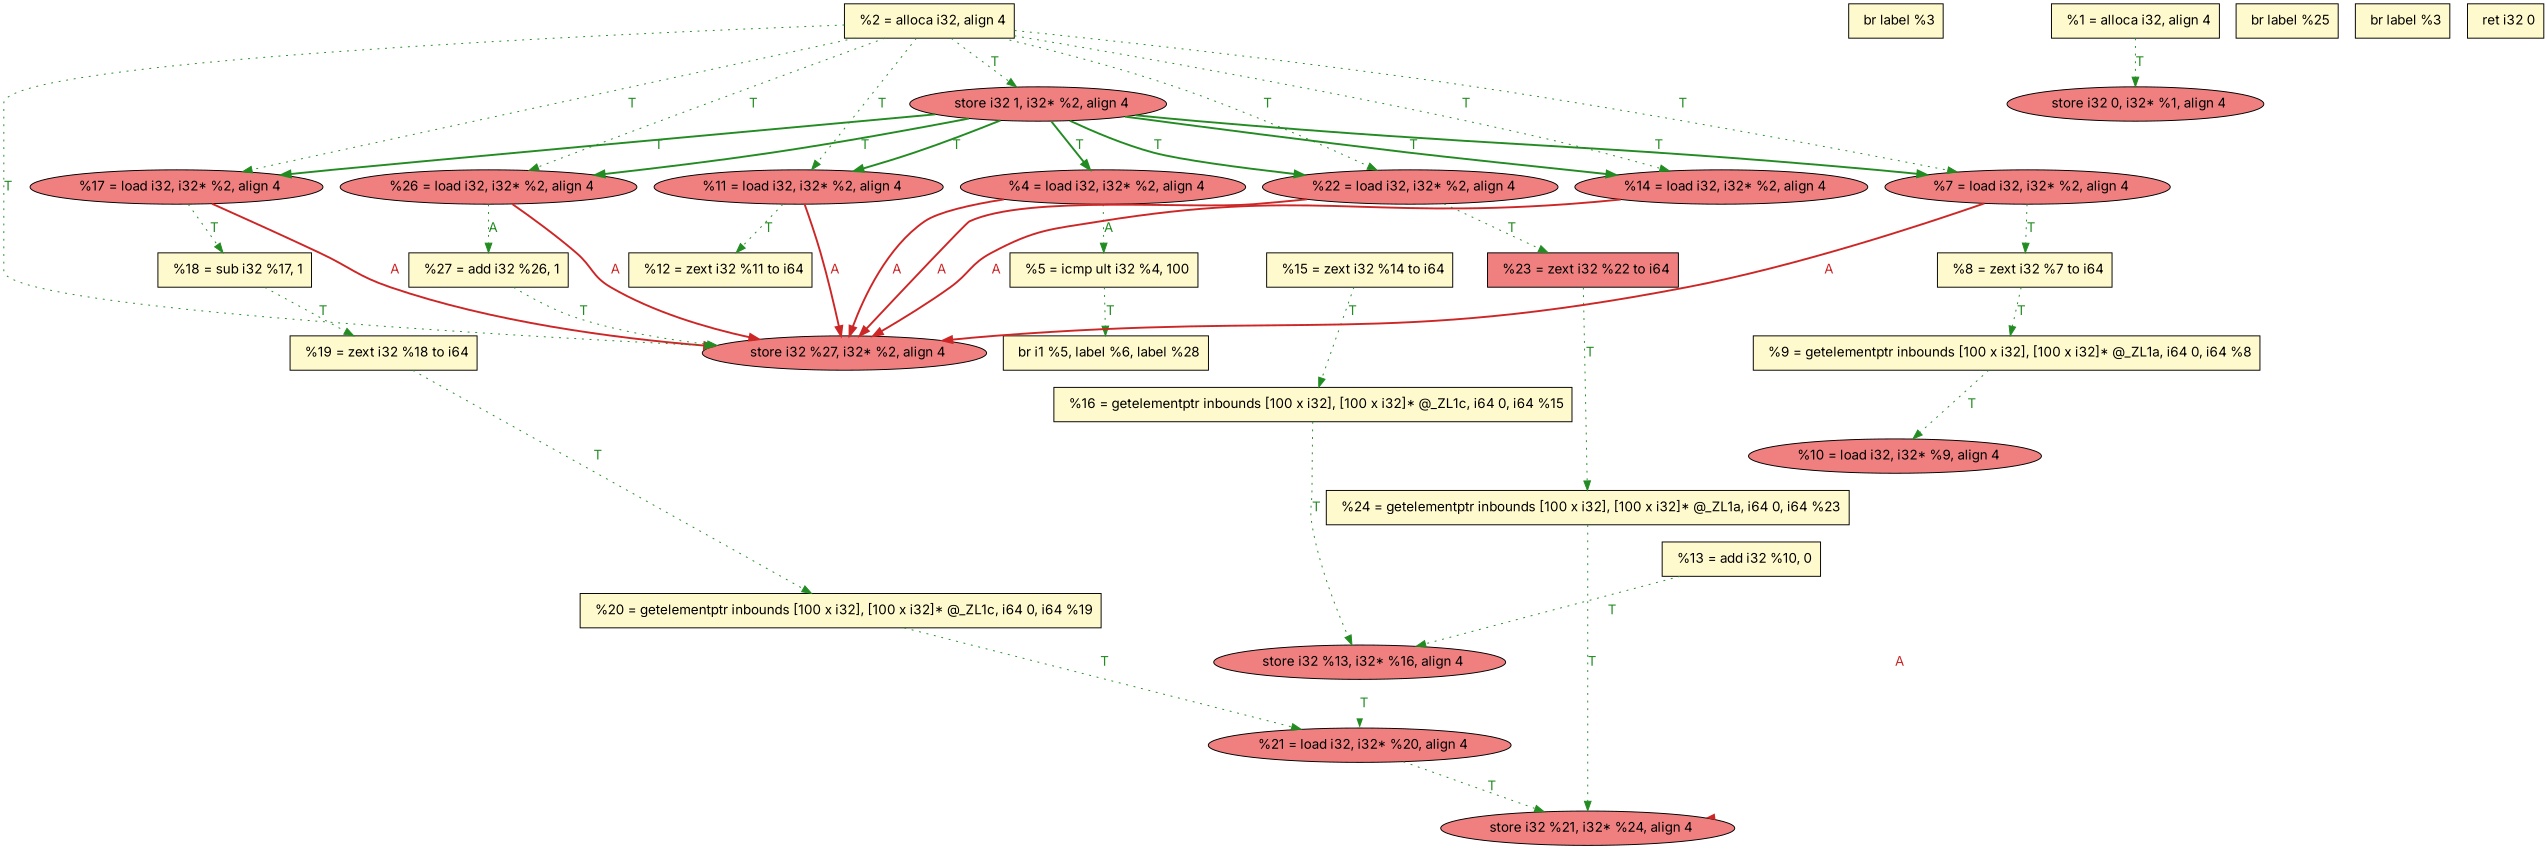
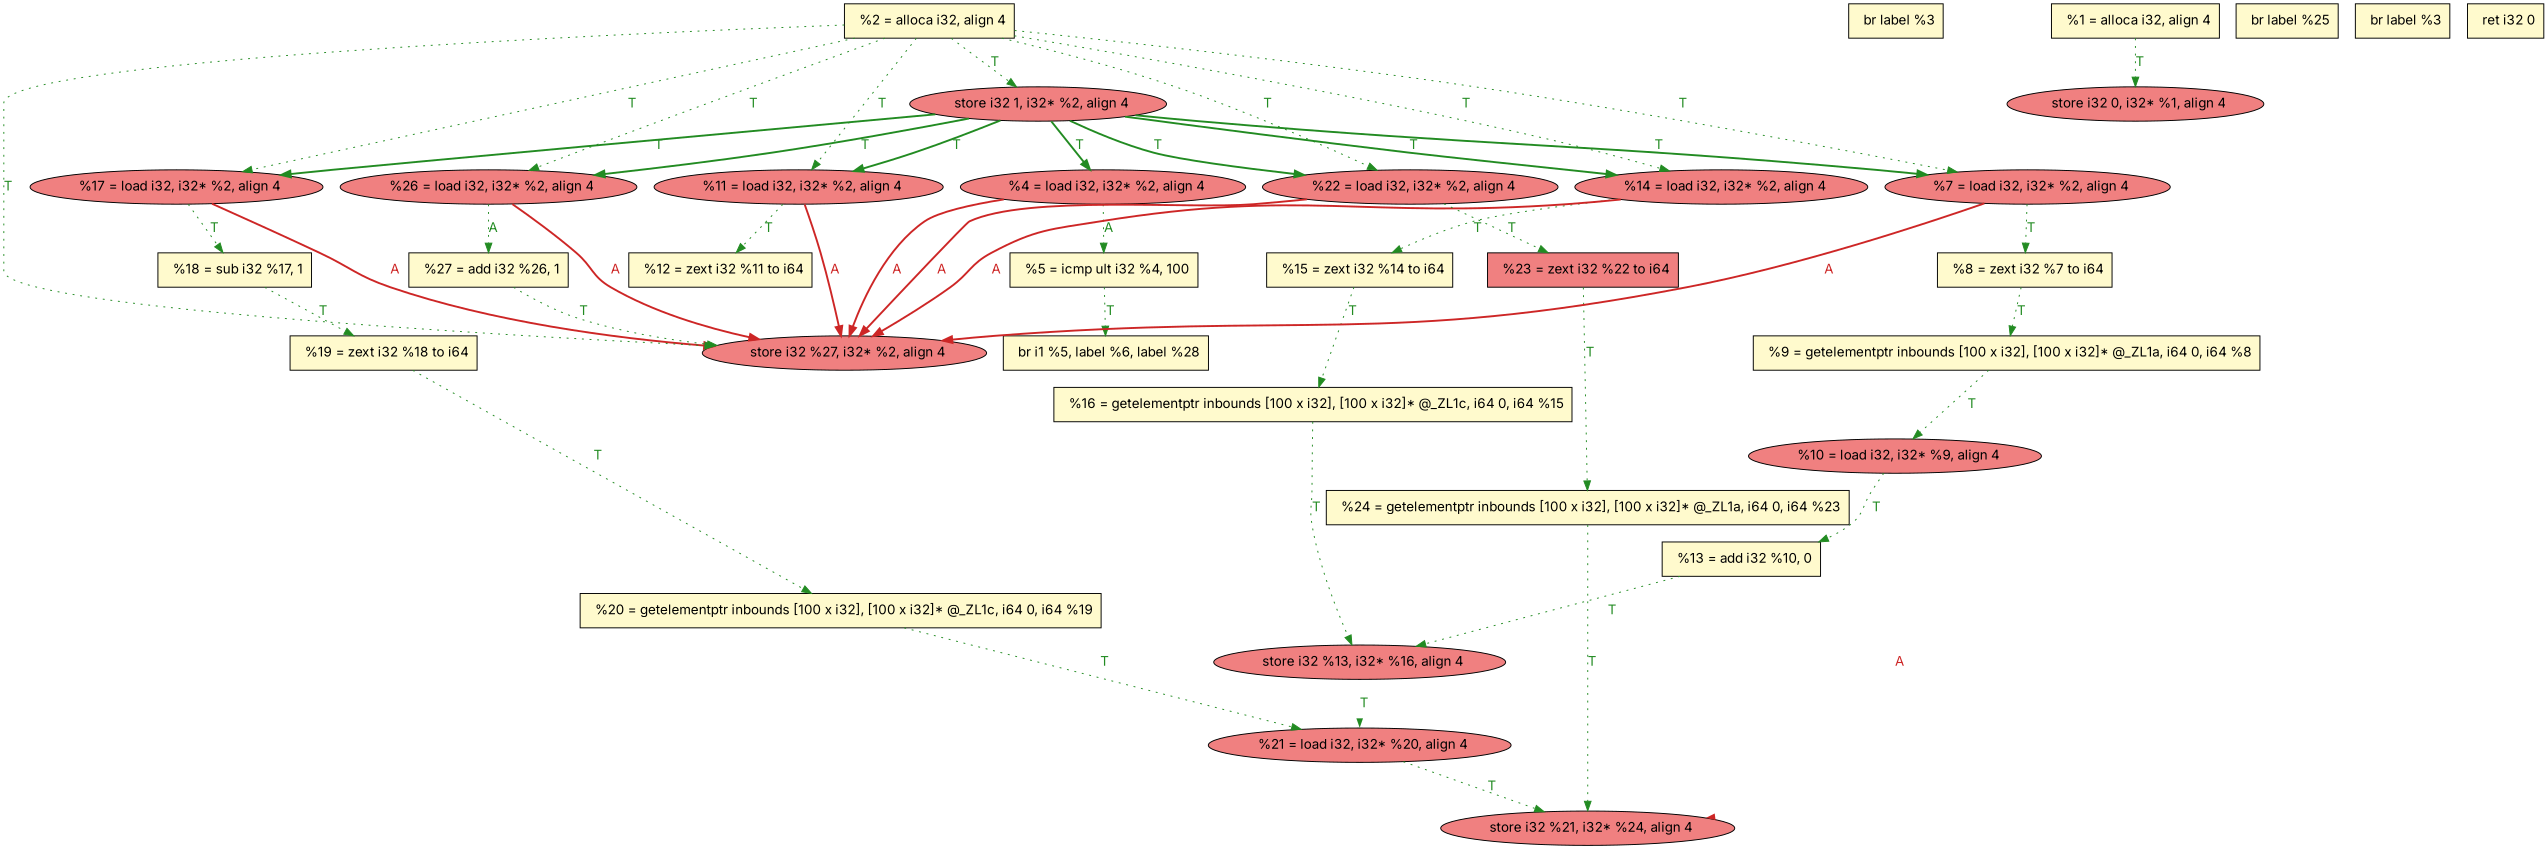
  digraph {
    fontname=Inter
    node [fillcolor=lemonchiffon fontname=Inter shape=rectangle style=filled]
    edge [color=forestgreen fontcolor=forestgreen fontname=Inter penwidth=1.0 style=dotted]
    n1 [label="  %15 = zext i32 %14 to i64"]
    n2 [label="  %16 = getelementptr inbounds [100 x i32], [100 x i32]* @_ZL1c, i64 0, i64 %15"]
    n3 [fillcolor=lightcoral label="  store i32 %13, i32* %16, align 4" shape=ellipse]
    n4 [fillcolor=lightcoral label="  %17 = load i32, i32* %2, align 4" shape=ellipse]
    n5 [fillcolor=lightcoral label="  store i32 %27, i32* %2, align 4" shape=ellipse]
    n6 [label="  %18 = sub i32 %17, 1"]
    n7 [label="  %19 = zext i32 %18 to i64"]
    n8 [label="  br label %3"]
    n9 [fillcolor=lightcoral label="  %11 = load i32, i32* %2, align 4" shape=ellipse]
    n10 [label="  %12 = zext i32 %11 to i64"]
    n11 [fillcolor=lightcoral label="  %21 = load i32, i32* %20, align 4" shape=ellipse]
    n12 [fillcolor=lightcoral label="  store i32 %21, i32* %24, align 4" shape=ellipse]
    n13 [fillcolor=lightcoral label="  %23 = zext i32 %22 to i64"]
    n14 [label="  %24 = getelementptr inbounds [100 x i32], [100 x i32]* @_ZL1a, i64 0, i64 %23"]
    n15 [label="  %27 = add i32 %26, 1"]
    n16 [fillcolor=lightcoral label="  %4 = load i32, i32* %2, align 4" shape=ellipse]
    n17 [label="  %5 = icmp ult i32 %4, 100"]
    n18 [label="  br i1 %5, label %6, label %28"]
    n19 [label="  %1 = alloca i32, align 4"]
    n20 [fillcolor=lightcoral label="  store i32 0, i32* %1, align 4" shape=ellipse]
    n21 [fillcolor=lightcoral label="  store i32 1, i32* %2, align 4" shape=ellipse]
    n22 [fillcolor=lightcoral label="  %14 = load i32, i32* %2, align 4" shape=ellipse]
    n23 [fillcolor=lightcoral label="  %26 = load i32, i32* %2, align 4" shape=ellipse]
    n24 [fillcolor=lightcoral label="  %22 = load i32, i32* %2, align 4" shape=ellipse]
    n25 [fillcolor=lightcoral label="  %7 = load i32, i32* %2, align 4" shape=ellipse]
    n26 [label="  %8 = zext i32 %7 to i64"]
    n27 [label="  br label %25"]
    n28 [label="  %20 = getelementptr inbounds [100 x i32], [100 x i32]* @_ZL1c, i64 0, i64 %19"]
    n29 [label="  %9 = getelementptr inbounds [100 x i32], [100 x i32]* @_ZL1a, i64 0, i64 %8"]
    n30 [fillcolor=lightcoral label="  %10 = load i32, i32* %9, align 4" shape=ellipse]
    n31 [label="  %13 = add i32 %10, 0"]
    n32 [label="  %2 = alloca i32, align 4"]
    n33 [label="  br label %3"]
    n34 [label="  ret i32 0"]
    n1 -> n2 [label=T]
    n2 -> n3 [label=T]
    n3 -> n11 [label=T penwidth=0.0 style=solid]
    n4 -> n5 [color=firebrick3 fontcolor=firebrick3 label=A penwidth=2.0 style=solid]
    n4 -> n6 [label=T]
    n6 -> n7 [label=T]
    n7 -> n28 [label=T]
    n9 -> n5 [color=firebrick3 fontcolor=firebrick3 label=A penwidth=2.0 style=solid]
    n9 -> n10 [label=T]
    n11 -> n12 [label=T]
    n13 -> n14 [label=T]
    n14 -> n12 [label=T]
    n15 -> n5 [label=T]
    n16 -> n5 [color=firebrick3 fontcolor=firebrick3 label=A penwidth=2.0 style=solid]
    n16 -> n17 [label=A]
    n17 -> n18 [label=T]
    n19 -> n20 [label=T]
    n21 -> n4 [label=T penwidth=2.0 style=solid]
    n21 -> n9 [label=T penwidth=2.0 style=solid]
    n21 -> n16 [label=T penwidth=2.0 style=solid]
    n21 -> n22 [label=T penwidth=2.0 style=solid]
    n21 -> n23 [label=T penwidth=2.0 style=solid]
    n21 -> n24 [label=T penwidth=2.0 style=solid]
    n21 -> n25 [label=T penwidth=2.0 style=solid]
+   n22 -> n1 [label=T]
    n22 -> n5 [color=firebrick3 fontcolor=firebrick3 label=A penwidth=2.0 style=solid]
    n23 -> n5 [color=firebrick3 fontcolor=firebrick3 label=A penwidth=2.0 style=solid]
    n23 -> n15 [label=A]
    n24 -> n5 [color=firebrick3 fontcolor=firebrick3 label=A penwidth=2.0 style=solid]
    n24 -> n13 [label=T]
    n25 -> n5 [color=firebrick3 fontcolor=firebrick3 label=A penwidth=2.0 style=solid]
    n25 -> n26 [label=T]
    n26 -> n29 [label=T]
    n28 -> n11 [label=T]
    n29 -> n30 [label=T]
    n30 -> n12 [color=firebrick3 fontcolor=firebrick3 label=A penwidth=0.0 style=solid]
+   n30 -> n31 [label=T]
    n31 -> n3 [label=T]
    n32 -> n4 [label=T]
    n32 -> n5 [label=T]
    n32 -> n9 [label=T]
    n32 -> n21 [label=T]
    n32 -> n22 [label=T]
    n32 -> n23 [label=T]
    n32 -> n24 [label=T]
    n32 -> n25 [label=T]
  }
